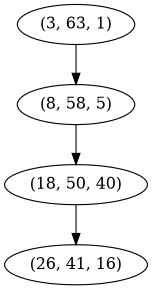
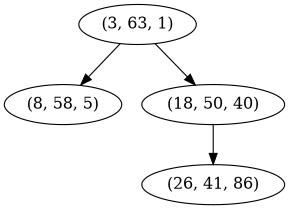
  digraph {
    "(3, 63, 1)"
    "(8, 58, 5)"
    n3 [label="(18, 50, 40)"]
-   "(26, 41, 16)"
+   "(26, 41, 16)" [label="(26, 41, 86)"]
    "(3, 63, 1)" -> "(8, 58, 5)"
-   "(8, 58, 5)" -> n3
+   "(3, 63, 1)" -> n3
    n3 -> "(26, 41, 16)"
  }
